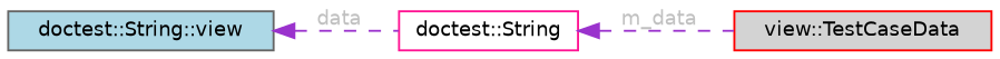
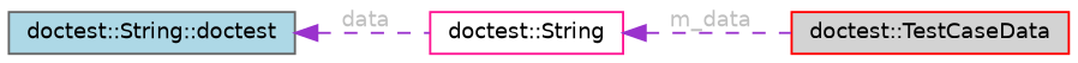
  digraph {
    rankdir=LR
    node [fontname=Helvetica fontsize=10 shape=box style=filled]
    edge [color=darkorchid3 dir=back fontcolor=grey fontname=Helvetica fontsize=10 labelfontname=Helvetica labelfontsize=10 style=dashed]
-   n1 [color=red fillcolor=lightgrey fontcolor=black height=0.2 label="view::TestCaseData" width=0.4]
+   n1 [color=red fillcolor=lightgrey fontcolor=black height=0.2 label="doctest::TestCaseData" width=0.4]
    n2 [color=deeppink fillcolor=white height=0.2 label="doctest::String" width=0.4]
-   n3 [color=gray40 fillcolor=lightblue height=0.2 label="doctest::String::view" width=0.4]
+   n3 [color=gray40 fillcolor=lightblue height=0.2 label="doctest::String::doctest" width=0.4]
    n2 -> n1 [label=" m_data"]
    n3 -> n2 [label=" data"]
  }
